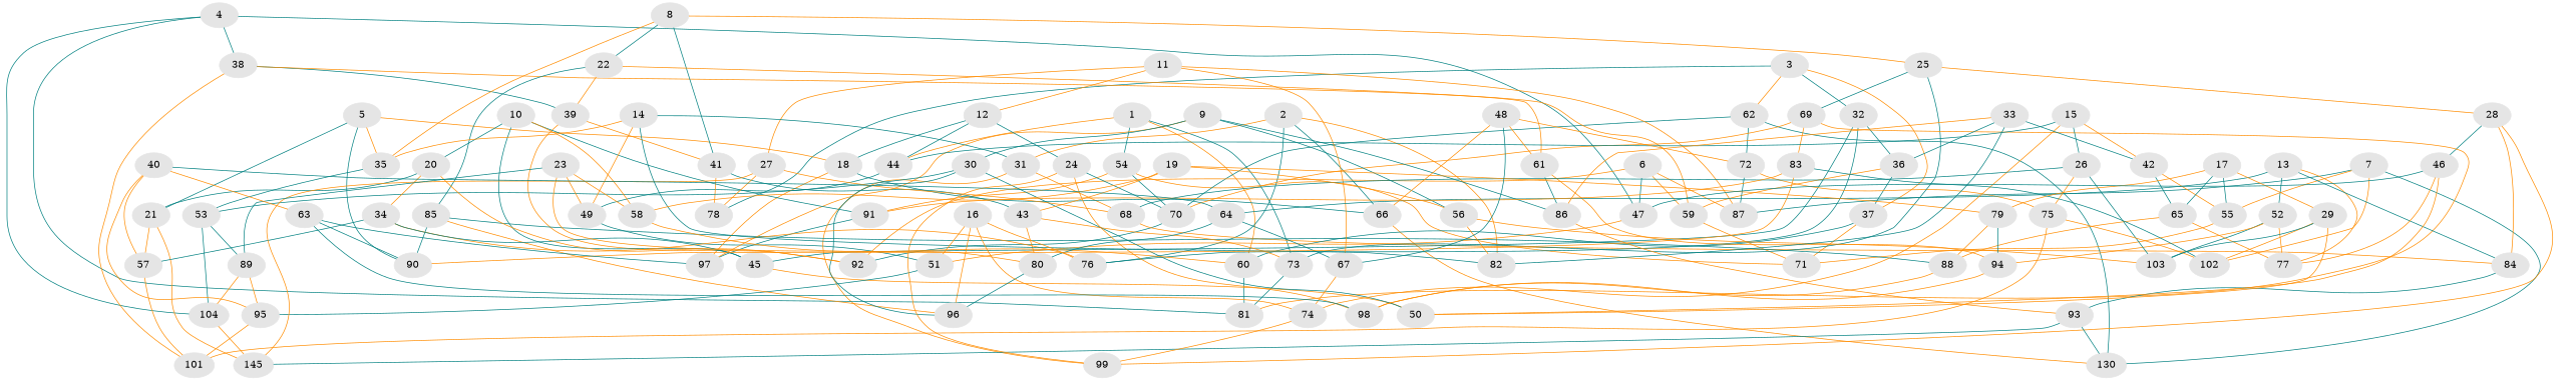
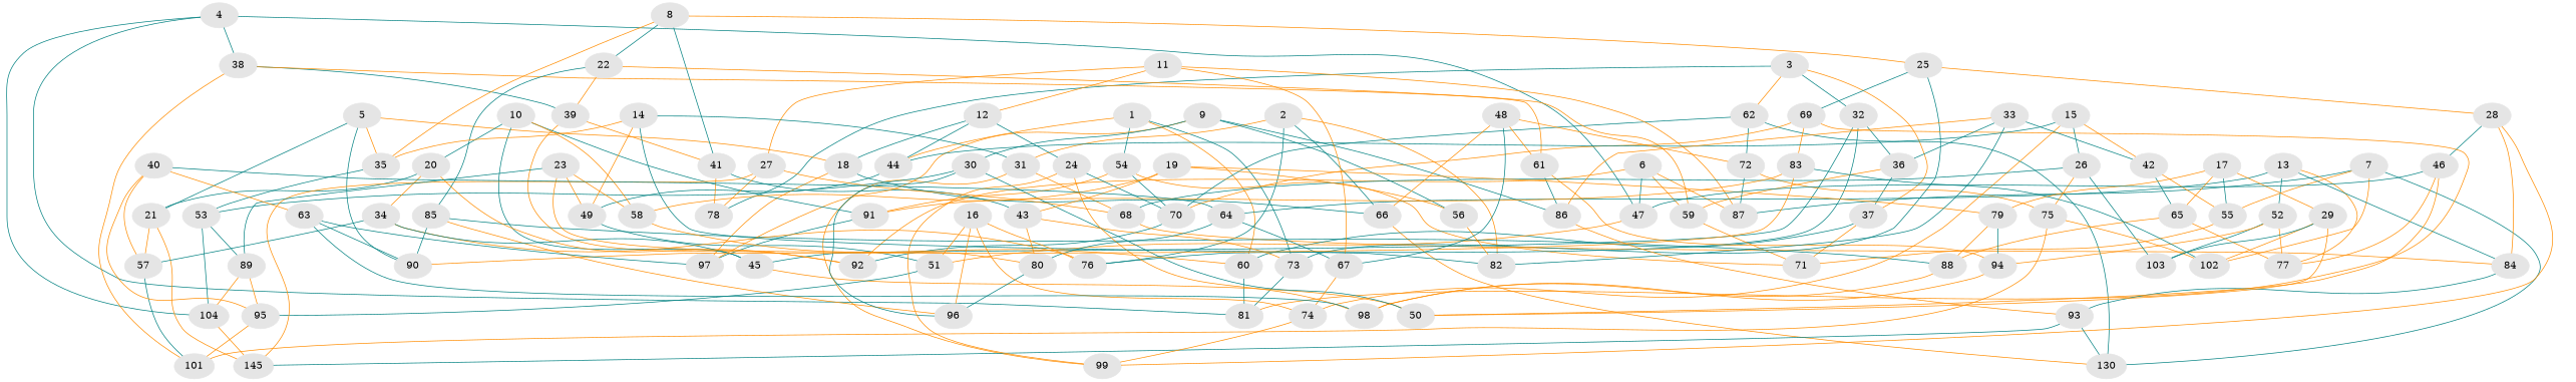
  graph {
    node [color=gray90 style=filled]
    edge [color=darkorange]
    1
    44
    54
    60
    73
    49
    91
    70
    71
    81
    2
    31
    66
    76
    82
    99
    68
    n18 [label=130]
    3
    32
    37
    62
    78
    45
    36
    72
    4
    38
    47
    104
    39
    61
    101
    51
    n35 [label=145]
    5
    18
    21
    35
    90
    97
    57
    53
    6
    59
    87
    92
    7
    55
    102
    8
    22
    25
    41
    85
    28
    69
    43
    9
    30
    56
    86
    96
    50
    103
    93
    10
    20
    58
    34
    11
    12
    27
    67
    24
    74
    98
    13
    52
    64
    77
    84
    94
    80
    14
    15
    26
    42
    75
    65
    16
    95
    17
    29
    79
    88
    19
    23
    89
    46
    83
    33
    40
    63
    48
    1 -- 44
    1 -- 54 [color=teal]
    1 -- 60
    1 -- 73 [color=teal]
    44 -- 49 [color=teal]
    54 -- 91
    54 -- 70 [color=teal]
    54 -- 71
    60 -- 81 [color=teal]
    73 -- 81 [color=teal]
    49 -- 51 [color=teal]
    91 -- 97 [color=teal]
    70 -- 92 [color=teal]
    2 -- 31
    2 -- 66 [color=teal]
    2 -- 76 [color=teal]
    2 -- 82
    31 -- 99
    31 -- 68
    66 -- n18
    68 -- 84
    3 -- 32 [color=teal]
    3 -- 37
    3 -- 62
    3 -- 78 [color=teal]
    32 -- 76 [color=teal]
    32 -- 45 [color=teal]
    32 -- 36 [color=teal]
    37 -- 60 [color=teal]
    37 -- 71
    62 -- 70 [color=teal]
    62 -- n18 [color=teal]
    62 -- 72 [color=teal]
    45 -- 50
    36 -- 37 [color=teal]
    36 -- 59
    72 -- 87 [color=teal]
    72 -- 75
    4 -- 81 [color=teal]
    4 -- 38 [color=teal]
    4 -- 47 [color=teal]
    4 -- 104 [color=teal]
    38 -- 39 [color=teal]
    38 -- 61
    38 -- 101
    47 -- 51
    104 -- n35
    39 -- 92
    39 -- 41
    61 -- 86 [color=teal]
    61 -- 94
    51 -- 95 [color=teal]
    5 -- 18
    5 -- 21 [color=teal]
    5 -- 35
    5 -- 90 [color=teal]
    18 -- 66 [color=teal]
    18 -- 97
    21 -- n35
    21 -- 57
    35 -- 53 [color=teal]
-   57 -- 101
+   57 -- 101 [color=teal]
    53 -- 104 [color=teal]
    53 -- 89 [color=teal]
    6 -- 47 [color=teal]
    6 -- 59
    6 -- 87
    6 -- 92
    59 -- 71
    7 -- n18 [color=teal]
    7 -- 87 [color=teal]
    7 -- 55
    7 -- 102
    55 -- 71
    8 -- 35
    8 -- 22 [color=teal]
    8 -- 25
    8 -- 41 [color=teal]
    22 -- 39
    22 -- 59
    22 -- 85 [color=teal]
    25 -- 73 [color=teal]
    25 -- 28
    25 -- 69 [color=teal]
    41 -- 78
    41 -- 43 [color=teal]
    85 -- 90 [color=teal]
    85 -- 96
    85 -- 88 [color=teal]
    28 -- 99
    28 -- 84
    28 -- 46 [color=teal]
    69 -- 70
    69 -- 81
    69 -- 83
    43 -- 73
    43 -- 80
    9 -- 97
    9 -- 30 [color=teal]
    9 -- 56 [color=teal]
    9 -- 86 [color=teal]
    30 -- 53 [color=teal]
    30 -- 96 [color=teal]
    30 -- 50 [color=teal]
    56 -- 82
-   56 -- 103
    86 -- 93
    93 -- n18 [color=teal]
    93 -- n35 [color=teal]
    10 -- 91 [color=teal]
    10 -- 45 [color=teal]
    10 -- 20 [color=teal]
    10 -- 58
    20 -- 21 [color=teal]
    20 -- 92
    20 -- 34
    58 -- 60
    34 -- 76
    34 -- 45 [color=teal]
    34 -- 57 [color=teal]
    11 -- 87
    11 -- 12
    11 -- 27
    11 -- 67
    12 -- 44 [color=teal]
    12 -- 18 [color=teal]
    12 -- 24 [color=teal]
    27 -- 68
    27 -- 78
    27 -- n35
    67 -- 74
    24 -- 70 [color=teal]
    24 -- 99
    24 -- 98
    74 -- 99
    13 -- 52 [color=teal]
    13 -- 64 [color=teal]
    13 -- 77
    13 -- 84 [color=teal]
    52 -- 103 [color=teal]
    52 -- 77
    52 -- 94
    64 -- 67 [color=teal]
    64 -- 80 [color=teal]
    84 -- 93 [color=teal]
    94 -- 98
    80 -- 96 [color=teal]
    14 -- 49
    14 -- 31 [color=teal]
    14 -- 82 [color=teal]
    14 -- 35
    15 -- 44 [color=teal]
    15 -- 74
    15 -- 26 [color=teal]
    15 -- 42
    26 -- 68 [color=teal]
    26 -- 103 [color=teal]
    26 -- 75
    42 -- 55
    42 -- 65 [color=teal]
    75 -- 101
    75 -- 102
    65 -- 77
    65 -- 88
    16 -- 76
    16 -- 51
    16 -- 96
    16 -- 74
    95 -- 101
    17 -- 55 [color=teal]
-   17 -- 65 [color=teal]
+   17 -- 65
    17 -- 29
    17 -- 79
    29 -- 102
    29 -- 50
    29 -- 103 [color=teal]
    79 -- 94 [color=teal]
    79 -- 88
    88 -- 98
    19 -- 43
    19 -- 56
    19 -- 58
    19 -- 79
    23 -- 49
    23 -- 58
    23 -- 80
    23 -- 89 [color=teal]
    89 -- 104
    89 -- 95
    46 -- 47 [color=teal]
    46 -- 50
    46 -- 77
    83 -- 91
    83 -- 90
    83 -- 102 [color=teal]
    33 -- 82 [color=teal]
    33 -- 36 [color=teal]
    33 -- 86
    33 -- 42 [color=teal]
    40 -- 57
    40 -- 64 [color=teal]
    40 -- 95
    40 -- 63
    63 -- 90 [color=teal]
    63 -- 97 [color=teal]
    63 -- 98 [color=teal]
    48 -- 66
    48 -- 72
    48 -- 61
    48 -- 67 [color=teal]
  }
